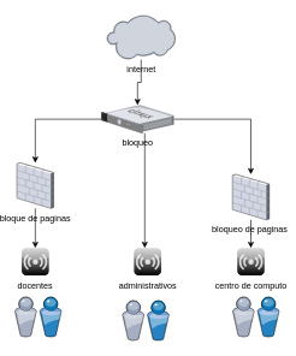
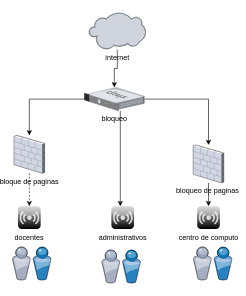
  <mxCell id="0" />
  <mxCell id="1" parent="0" />
  <mxCell id="2" style="edgeStyle=orthogonalEdgeStyle;rounded=0;orthogonalLoop=1;jettySize=auto;html=1;" edge="1" parent="1" source="3" target="7"><mxGeometry relative="1" as="geometry" /></mxCell>
  <mxCell id="3" value="internet" style="verticalLabelPosition=bottom;sketch=0;aspect=fixed;html=1;verticalAlign=top;strokeColor=none;align=center;outlineConnect=0;shape=mxgraph.citrix.cloud;" vertex="1" parent="1"><mxGeometry x="147.5" y="20" width="95" height="62" as="geometry" /></mxCell>
  <mxCell id="4" style="edgeStyle=orthogonalEdgeStyle;rounded=0;orthogonalLoop=1;jettySize=auto;html=1;" edge="1" parent="1" source="7" target="9"><mxGeometry relative="1" as="geometry"><Array as="points"><mxPoint x="200" y="231" /><mxPoint x="200" y="231" /></Array></mxGeometry></mxCell>
  <mxCell id="5" style="edgeStyle=orthogonalEdgeStyle;rounded=0;orthogonalLoop=1;jettySize=auto;html=1;" edge="1" parent="1" source="7" target="14"><mxGeometry relative="1" as="geometry" /></mxCell>
  <mxCell id="6" style="edgeStyle=orthogonalEdgeStyle;rounded=0;orthogonalLoop=1;jettySize=auto;html=1;" edge="1" parent="1" source="7" target="12"><mxGeometry relative="1" as="geometry" /></mxCell>
  <mxCell id="7" value="bloqueo" style="verticalLabelPosition=bottom;sketch=0;aspect=fixed;html=1;verticalAlign=top;strokeColor=none;align=center;outlineConnect=0;shape=mxgraph.citrix.netscaler_gateway;" vertex="1" parent="1"><mxGeometry x="140" y="145" width="100" height="39" as="geometry" /></mxCell>
  <mxCell id="8" value="docentes" style="verticalLabelPosition=bottom;sketch=0;aspect=fixed;html=1;verticalAlign=top;strokeColor=none;align=center;outlineConnect=0;shape=mxgraph.citrix.role_repeater;fillColor=#CCCCCC;gradientColor=#000000;gradientDirection=south;" vertex="1" parent="1"><mxGeometry x="29.41" y="343" width="38" height="38" as="geometry" /></mxCell>
  <mxCell id="9" value="administrativos" style="verticalLabelPosition=bottom;sketch=0;aspect=fixed;html=1;verticalAlign=top;strokeColor=none;align=center;outlineConnect=0;shape=mxgraph.citrix.role_repeater;fillColor=#CCCCCC;gradientColor=#000000;gradientDirection=south;" vertex="1" parent="1"><mxGeometry x="185" y="343" width="38" height="38" as="geometry" /></mxCell>
  <mxCell id="10" value="centro de computo" style="verticalLabelPosition=bottom;sketch=0;aspect=fixed;html=1;verticalAlign=top;strokeColor=none;align=center;outlineConnect=0;shape=mxgraph.citrix.role_repeater;fillColor=#CCCCCC;gradientColor=#000000;gradientDirection=south;" vertex="1" parent="1"><mxGeometry x="328" y="343" width="38" height="38" as="geometry" /></mxCell>
- <mxCell id="11" style="edgeStyle=orthogonalEdgeStyle;rounded=0;orthogonalLoop=1;jettySize=auto;html=1;" edge="1" parent="1" source="12" target="8"><mxGeometry relative="1" as="geometry" /></mxCell>
+ <mxCell id="11" style="edgeStyle=orthogonalEdgeStyle;rounded=0;orthogonalLoop=1;jettySize=auto;html=1;dashed=1;" edge="1" parent="1" source="12" target="8"><mxGeometry relative="1" as="geometry" /></mxCell>
  <mxCell id="12" value="bloque de paginas" style="verticalLabelPosition=bottom;sketch=0;aspect=fixed;html=1;verticalAlign=top;strokeColor=none;align=center;outlineConnect=0;shape=mxgraph.citrix.firewall;" vertex="1" parent="1"><mxGeometry x="23" y="225" width="50.81" height="63" as="geometry" /></mxCell>
  <mxCell id="13" style="edgeStyle=orthogonalEdgeStyle;rounded=0;orthogonalLoop=1;jettySize=auto;html=1;" edge="1" parent="1" source="14" target="10"><mxGeometry relative="1" as="geometry" /></mxCell>
  <mxCell id="14" value="bloqueo de paginas&amp;nbsp;" style="verticalLabelPosition=bottom;sketch=0;aspect=fixed;html=1;verticalAlign=top;strokeColor=none;align=center;outlineConnect=0;shape=mxgraph.citrix.firewall;" vertex="1" parent="1"><mxGeometry x="321.6" y="241" width="50.81" height="63" as="geometry" /></mxCell>
  <mxCell id="15" value="" style="verticalLabelPosition=bottom;sketch=0;aspect=fixed;html=1;verticalAlign=top;strokeColor=none;align=center;outlineConnect=0;shape=mxgraph.citrix.users;" vertex="1" parent="1"><mxGeometry x="20" y="411" width="64.5" height="55" as="geometry" /></mxCell>
  <mxCell id="16" value="" style="verticalLabelPosition=bottom;sketch=0;aspect=fixed;html=1;verticalAlign=top;strokeColor=none;align=center;outlineConnect=0;shape=mxgraph.citrix.users;" vertex="1" parent="1"><mxGeometry x="169" y="416" width="64.5" height="55" as="geometry" /></mxCell>
  <mxCell id="17" value="" style="verticalLabelPosition=bottom;sketch=0;aspect=fixed;html=1;verticalAlign=top;strokeColor=none;align=center;outlineConnect=0;shape=mxgraph.citrix.users;" vertex="1" parent="1"><mxGeometry x="321.6" y="411" width="64.5" height="55" as="geometry" /></mxCell>
